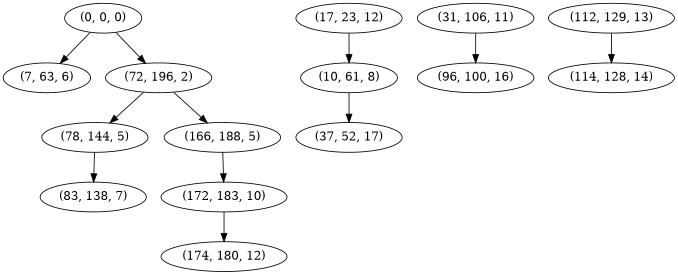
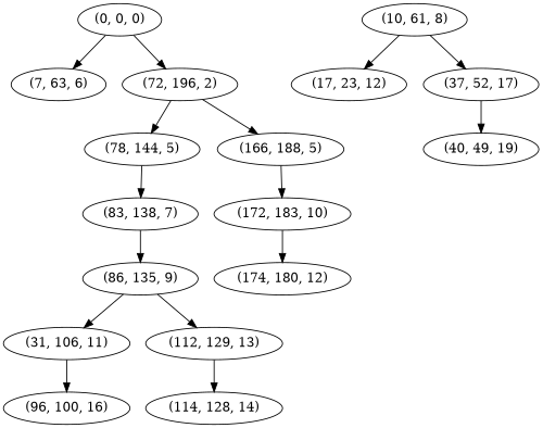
  digraph {
    "(0, 0, 0)"
    "(7, 63, 6)"
    "(72, 196, 2)"
    "(78, 144, 5)"
    "(166, 188, 5)"
    "(10, 61, 8)"
    "(17, 23, 12)"
    "(37, 52, 17)"
+   "(40, 49, 19)"
    "(83, 138, 7)"
    "(172, 183, 10)"
+   "(86, 135, 9)"
    n13 [label="(31, 106, 11)"]
    "(112, 129, 13)"
    "(96, 100, 16)"
    "(114, 128, 14)"
    "(174, 180, 12)"
    "(0, 0, 0)" -> "(7, 63, 6)"
    "(0, 0, 0)" -> "(72, 196, 2)"
    "(72, 196, 2)" -> "(78, 144, 5)"
    "(72, 196, 2)" -> "(166, 188, 5)"
    "(78, 144, 5)" -> "(83, 138, 7)"
    "(166, 188, 5)" -> "(172, 183, 10)"
-   "(17, 23, 12)" -> "(10, 61, 8)"
+   "(10, 61, 8)" -> "(17, 23, 12)"
    "(10, 61, 8)" -> "(37, 52, 17)"
+   "(37, 52, 17)" -> "(40, 49, 19)"
+   "(83, 138, 7)" -> "(86, 135, 9)"
    "(172, 183, 10)" -> "(174, 180, 12)"
+   "(86, 135, 9)" -> n13
+   "(86, 135, 9)" -> "(112, 129, 13)"
    n13 -> "(96, 100, 16)"
    "(112, 129, 13)" -> "(114, 128, 14)"
  }
